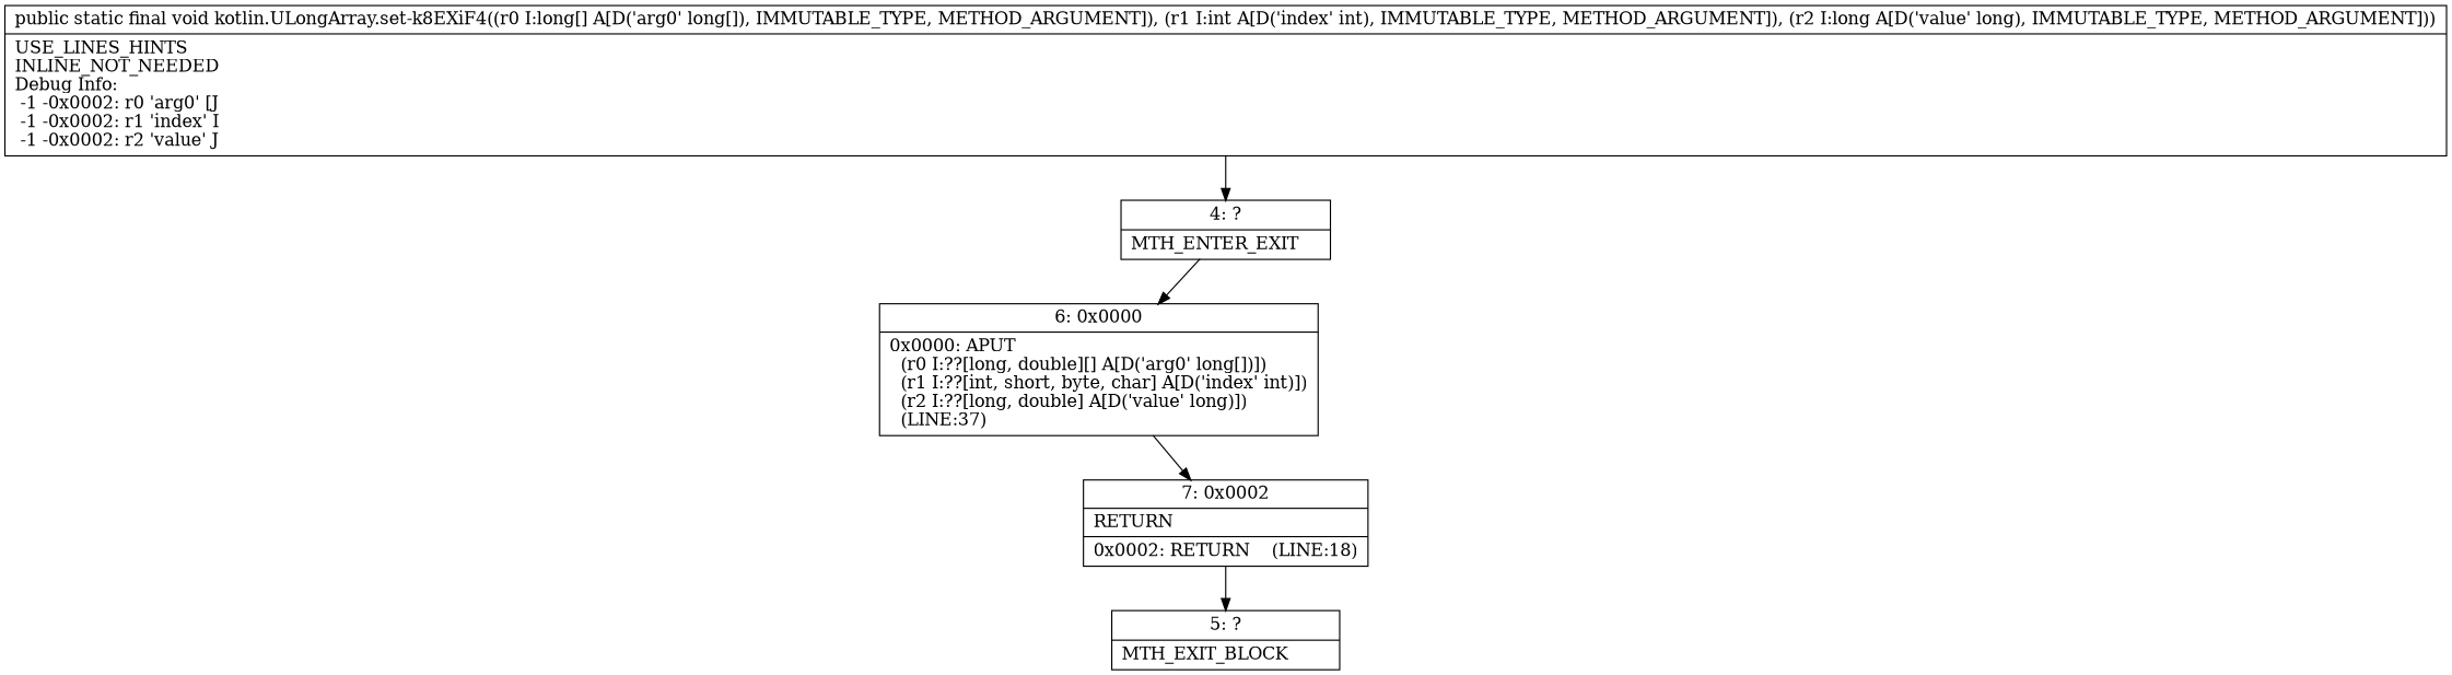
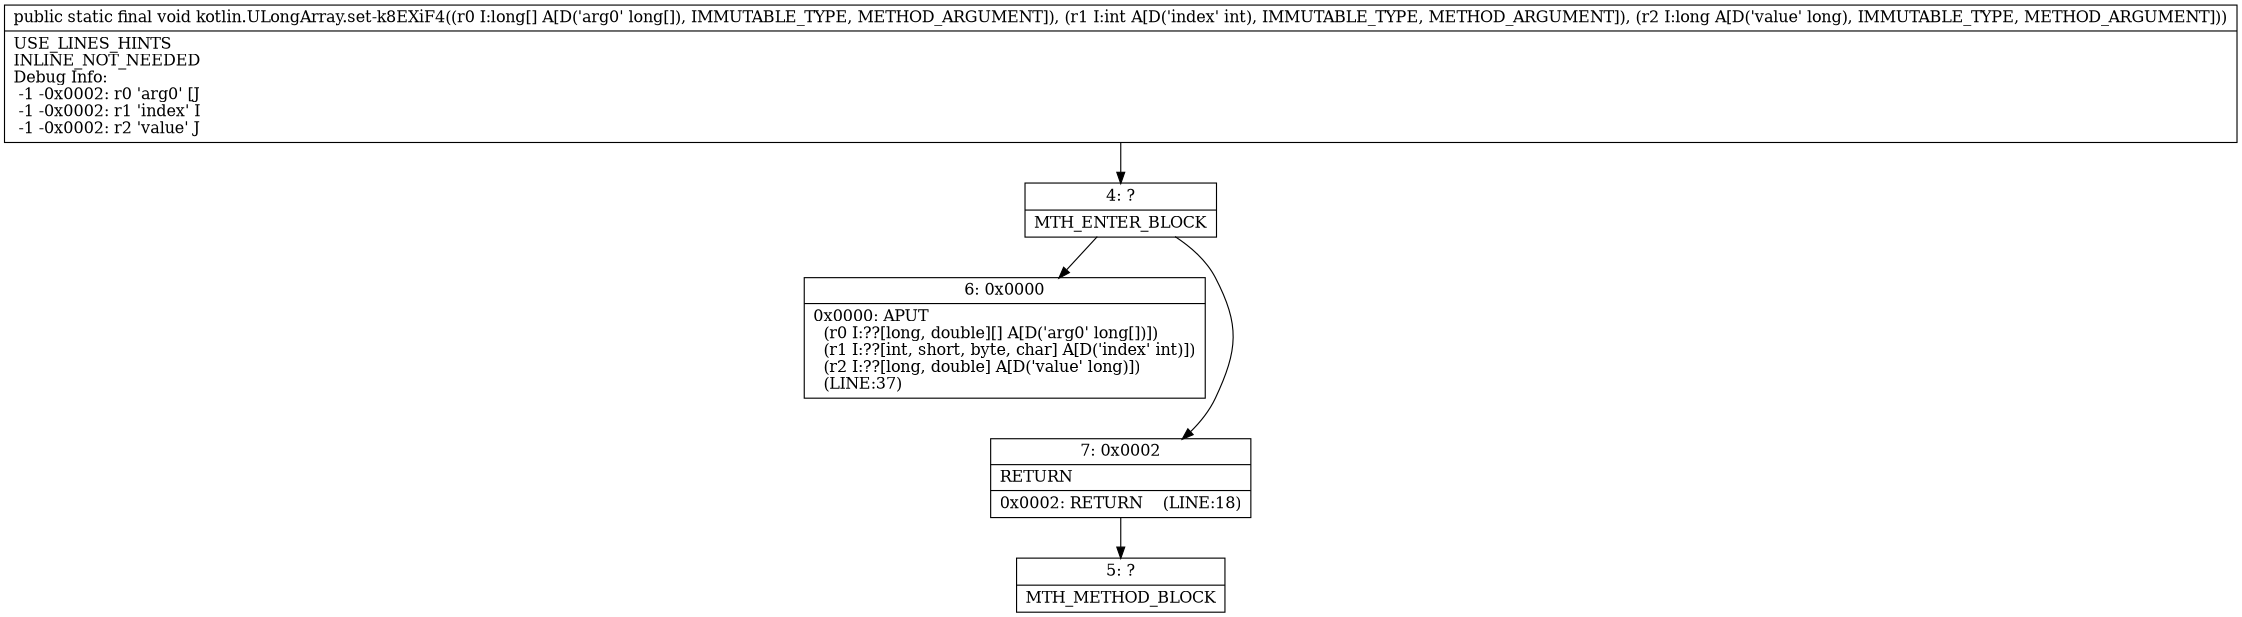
  digraph {
    node [shape=record]
-   n1 [label="{4\:\ ?|MTH_ENTER_EXIT\l}"]
+   n1 [label="{4\:\ ?|MTH_ENTER_BLOCK\l}"]
    n2 [label="{6\:\ 0x0000|0x0000: APUT  \l  (r0 I:??[long, double][] A[D('arg0' long[])])\l  (r1 I:??[int, short, byte, char] A[D('index' int)])\l  (r2 I:??[long, double] A[D('value' long)])\l  (LINE:37)\l}"]
    n3 [label="{7\:\ 0x0002|RETURN\l|0x0002: RETURN    (LINE:18)\l}"]
-   n4 [label="{5\:\ ?|MTH_EXIT_BLOCK\l}"]
+   n4 [label="{5\:\ ?|MTH_METHOD_BLOCK\l}"]
    n5 [label="{public static final void kotlin.ULongArray.set\-k8EXiF4((r0 I:long[] A[D('arg0' long[]), IMMUTABLE_TYPE, METHOD_ARGUMENT]), (r1 I:int A[D('index' int), IMMUTABLE_TYPE, METHOD_ARGUMENT]), (r2 I:long A[D('value' long), IMMUTABLE_TYPE, METHOD_ARGUMENT]))  | USE_LINES_HINTS\lINLINE_NOT_NEEDED\lDebug Info:\l  \-1 \-0x0002: r0 'arg0' [J\l  \-1 \-0x0002: r1 'index' I\l  \-1 \-0x0002: r2 'value' J\l}"]
    n1 -> n2
-   n2 -> n3
+   n1 -> n3
    n3 -> n4
    n5 -> n1
  }
